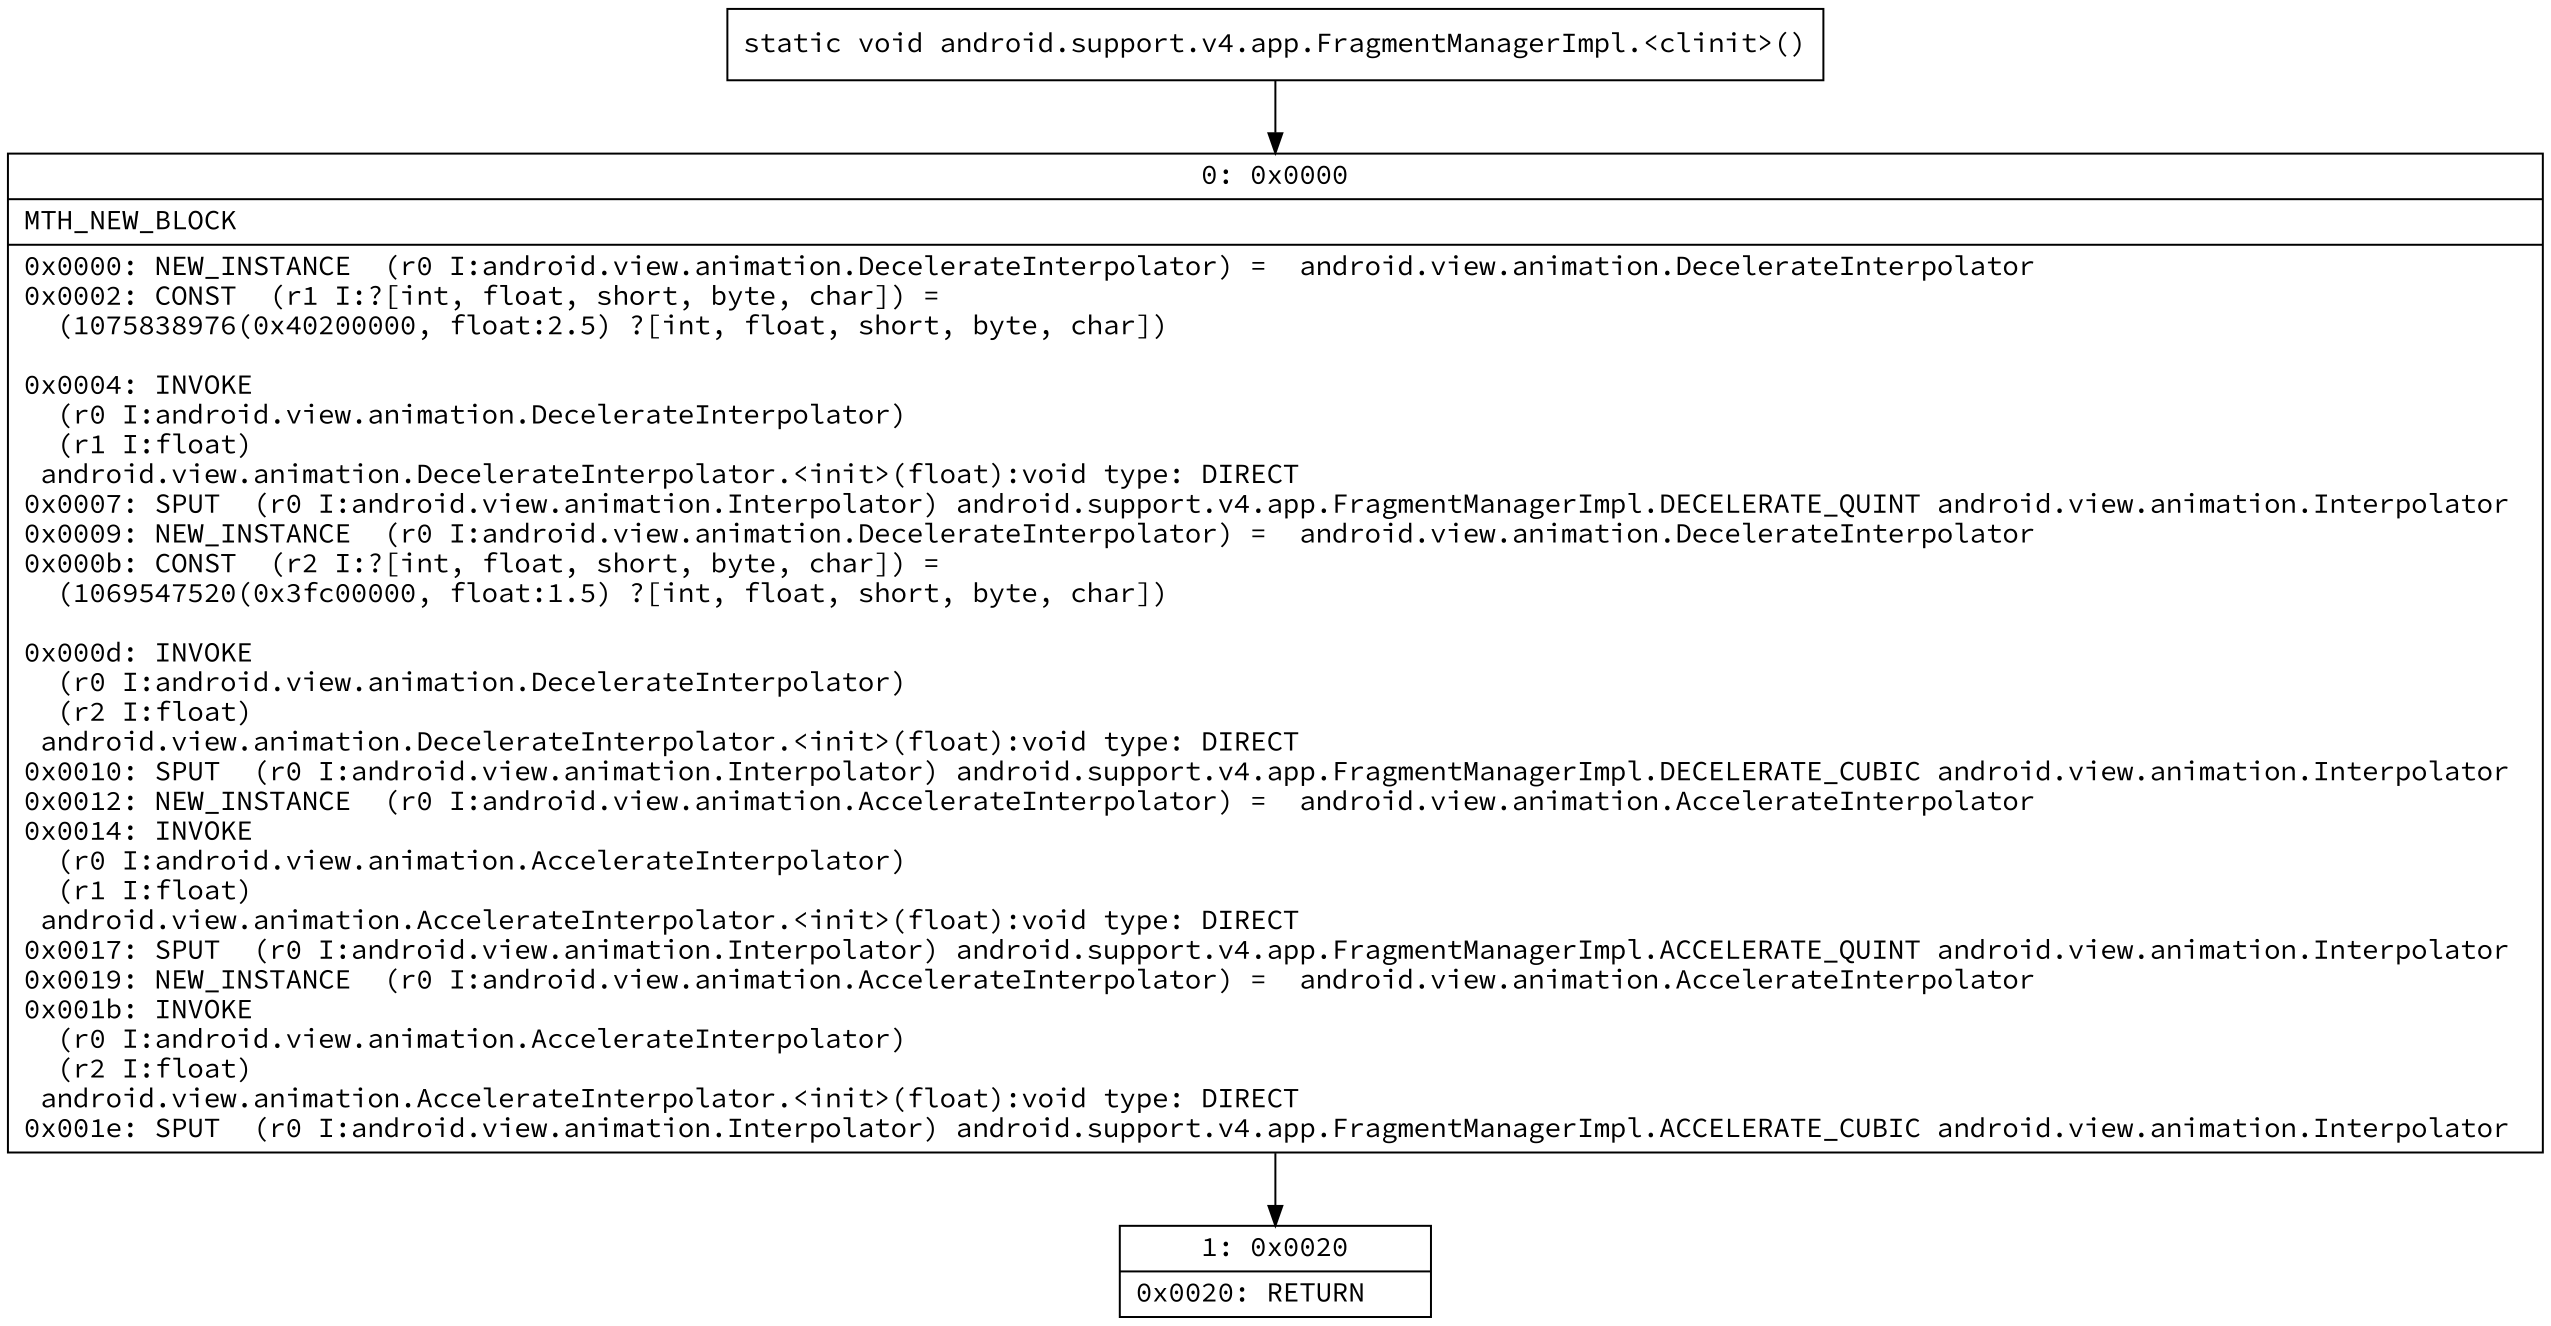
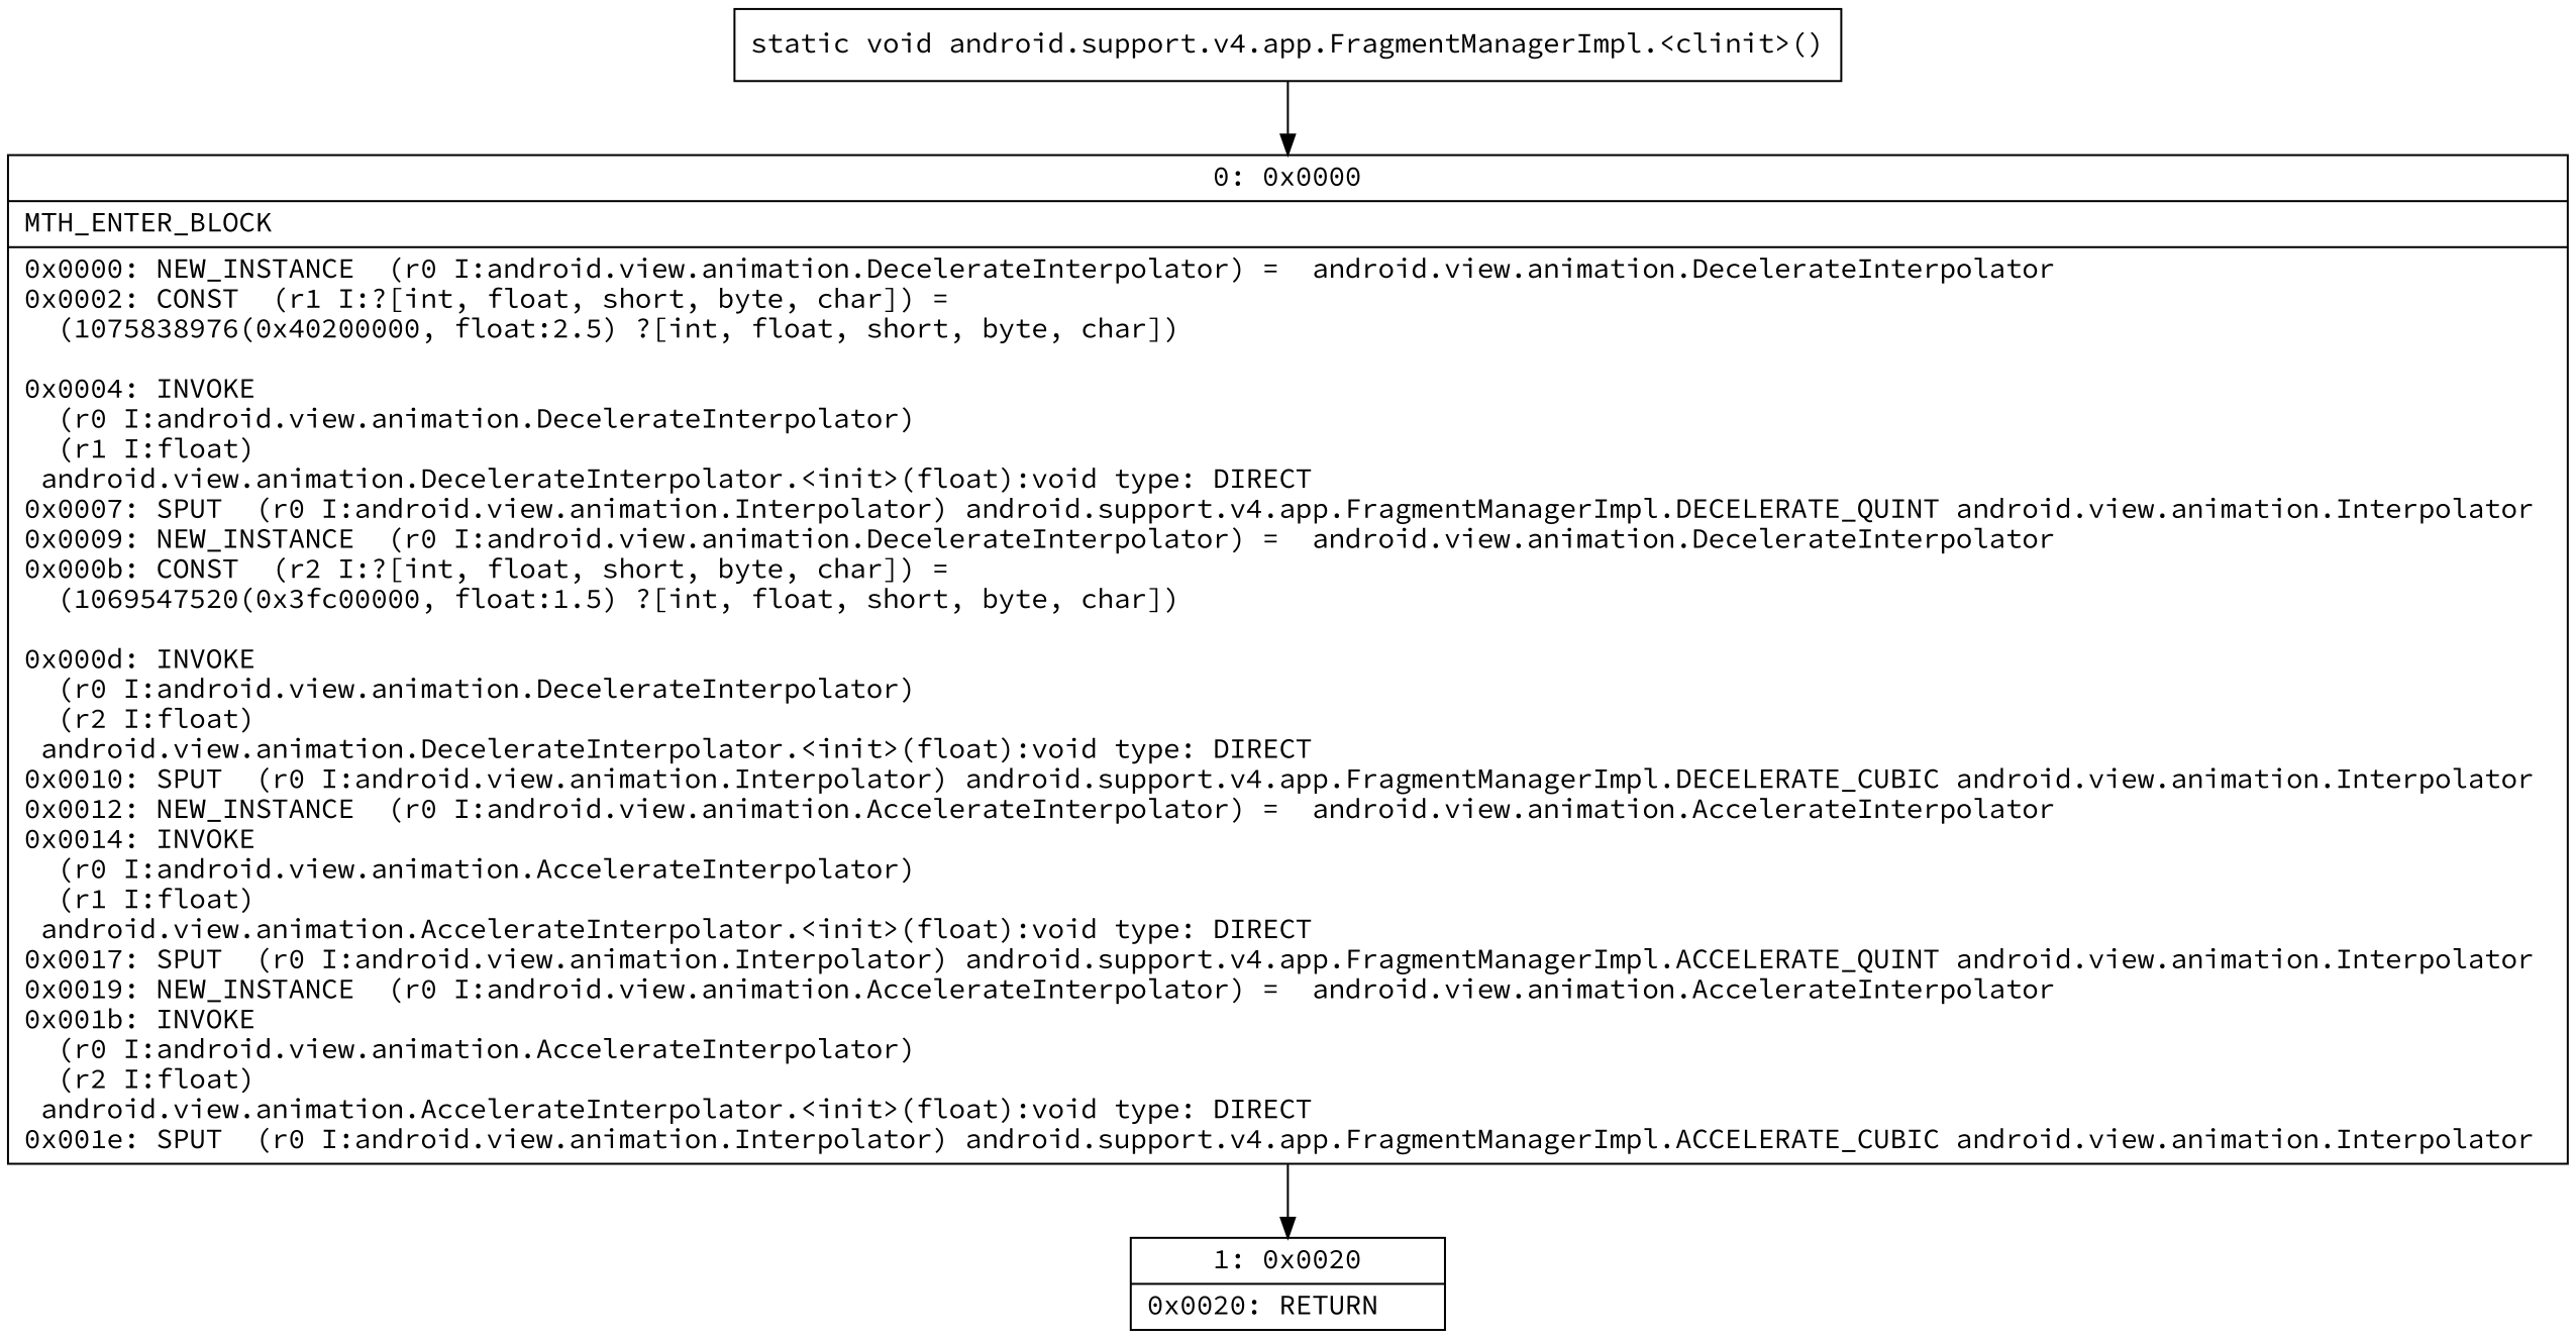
  digraph {
    fontname="Source Code Pro"
    node [shape=record fontname="Source Code Pro"]
    edge [fontname="Source Code Pro"]
-   n1 [label="{0\:\ 0x0000|MTH_NEW_BLOCK\l|0x0000: NEW_INSTANCE  (r0 I:android.view.animation.DecelerateInterpolator) =  android.view.animation.DecelerateInterpolator \l0x0002: CONST  (r1 I:?[int, float, short, byte, char]) = \l  (1075838976(0x40200000, float:2.5) ?[int, float, short, byte, char])\l \l0x0004: INVOKE  \l  (r0 I:android.view.animation.DecelerateInterpolator)\l  (r1 I:float)\l android.view.animation.DecelerateInterpolator.\<init\>(float):void type: DIRECT \l0x0007: SPUT  (r0 I:android.view.animation.Interpolator) android.support.v4.app.FragmentManagerImpl.DECELERATE_QUINT android.view.animation.Interpolator \l0x0009: NEW_INSTANCE  (r0 I:android.view.animation.DecelerateInterpolator) =  android.view.animation.DecelerateInterpolator \l0x000b: CONST  (r2 I:?[int, float, short, byte, char]) = \l  (1069547520(0x3fc00000, float:1.5) ?[int, float, short, byte, char])\l \l0x000d: INVOKE  \l  (r0 I:android.view.animation.DecelerateInterpolator)\l  (r2 I:float)\l android.view.animation.DecelerateInterpolator.\<init\>(float):void type: DIRECT \l0x0010: SPUT  (r0 I:android.view.animation.Interpolator) android.support.v4.app.FragmentManagerImpl.DECELERATE_CUBIC android.view.animation.Interpolator \l0x0012: NEW_INSTANCE  (r0 I:android.view.animation.AccelerateInterpolator) =  android.view.animation.AccelerateInterpolator \l0x0014: INVOKE  \l  (r0 I:android.view.animation.AccelerateInterpolator)\l  (r1 I:float)\l android.view.animation.AccelerateInterpolator.\<init\>(float):void type: DIRECT \l0x0017: SPUT  (r0 I:android.view.animation.Interpolator) android.support.v4.app.FragmentManagerImpl.ACCELERATE_QUINT android.view.animation.Interpolator \l0x0019: NEW_INSTANCE  (r0 I:android.view.animation.AccelerateInterpolator) =  android.view.animation.AccelerateInterpolator \l0x001b: INVOKE  \l  (r0 I:android.view.animation.AccelerateInterpolator)\l  (r2 I:float)\l android.view.animation.AccelerateInterpolator.\<init\>(float):void type: DIRECT \l0x001e: SPUT  (r0 I:android.view.animation.Interpolator) android.support.v4.app.FragmentManagerImpl.ACCELERATE_CUBIC android.view.animation.Interpolator \l}"]
+   n1 [label="{0\:\ 0x0000|MTH_ENTER_BLOCK\l|0x0000: NEW_INSTANCE  (r0 I:android.view.animation.DecelerateInterpolator) =  android.view.animation.DecelerateInterpolator \l0x0002: CONST  (r1 I:?[int, float, short, byte, char]) = \l  (1075838976(0x40200000, float:2.5) ?[int, float, short, byte, char])\l \l0x0004: INVOKE  \l  (r0 I:android.view.animation.DecelerateInterpolator)\l  (r1 I:float)\l android.view.animation.DecelerateInterpolator.\<init\>(float):void type: DIRECT \l0x0007: SPUT  (r0 I:android.view.animation.Interpolator) android.support.v4.app.FragmentManagerImpl.DECELERATE_QUINT android.view.animation.Interpolator \l0x0009: NEW_INSTANCE  (r0 I:android.view.animation.DecelerateInterpolator) =  android.view.animation.DecelerateInterpolator \l0x000b: CONST  (r2 I:?[int, float, short, byte, char]) = \l  (1069547520(0x3fc00000, float:1.5) ?[int, float, short, byte, char])\l \l0x000d: INVOKE  \l  (r0 I:android.view.animation.DecelerateInterpolator)\l  (r2 I:float)\l android.view.animation.DecelerateInterpolator.\<init\>(float):void type: DIRECT \l0x0010: SPUT  (r0 I:android.view.animation.Interpolator) android.support.v4.app.FragmentManagerImpl.DECELERATE_CUBIC android.view.animation.Interpolator \l0x0012: NEW_INSTANCE  (r0 I:android.view.animation.AccelerateInterpolator) =  android.view.animation.AccelerateInterpolator \l0x0014: INVOKE  \l  (r0 I:android.view.animation.AccelerateInterpolator)\l  (r1 I:float)\l android.view.animation.AccelerateInterpolator.\<init\>(float):void type: DIRECT \l0x0017: SPUT  (r0 I:android.view.animation.Interpolator) android.support.v4.app.FragmentManagerImpl.ACCELERATE_QUINT android.view.animation.Interpolator \l0x0019: NEW_INSTANCE  (r0 I:android.view.animation.AccelerateInterpolator) =  android.view.animation.AccelerateInterpolator \l0x001b: INVOKE  \l  (r0 I:android.view.animation.AccelerateInterpolator)\l  (r2 I:float)\l android.view.animation.AccelerateInterpolator.\<init\>(float):void type: DIRECT \l0x001e: SPUT  (r0 I:android.view.animation.Interpolator) android.support.v4.app.FragmentManagerImpl.ACCELERATE_CUBIC android.view.animation.Interpolator \l}"]
    n2 [label="{1\:\ 0x0020|0x0020: RETURN   \l}"]
    n3 [label="{static void android.support.v4.app.FragmentManagerImpl.\<clinit\>() }"]
    n1 -> n2
    n3 -> n1
  }
